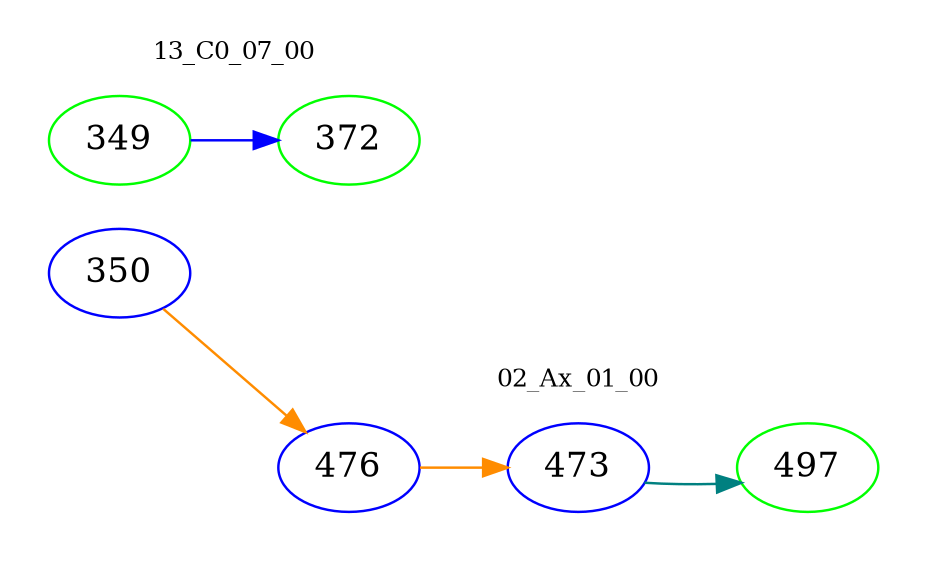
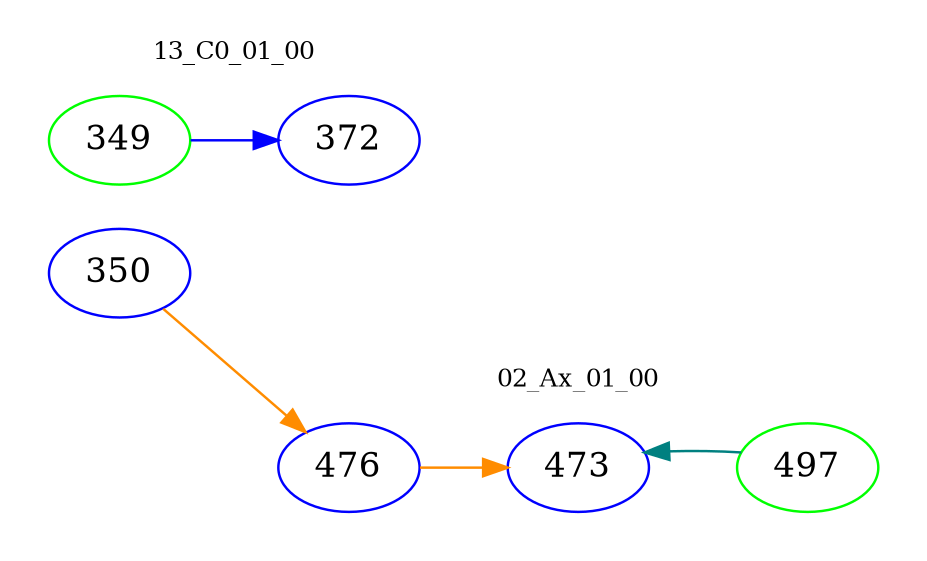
  digraph {
    rankdir=LR
    node [color=blue]
    edge [color=darkorange]
    n1 [label=476]
    n2 [label=473]
    n3 [color=green label=497]
    n4 [label=350]
    n5 [color=green label=349]
-   n6 [color=green label=372]
+   n6 [label=372]
    subgraph cluster_1 {
      color=white
      fontsize=10
      label="02_Ax_01_00"
      n1
      n2
      n3
    }
    subgraph cluster_2 {
      color=white
      fontsize=10
-     label="13_C0_07_00"
+     label="13_C0_01_00"
      n4
      n5
      n6
    }
    n1 -> n2
-   n2 -> n3 [color=teal]
+   n3 -> n2 [color=teal]
    n4 -> n1
    n5 -> n6 [color=blue]
  }
